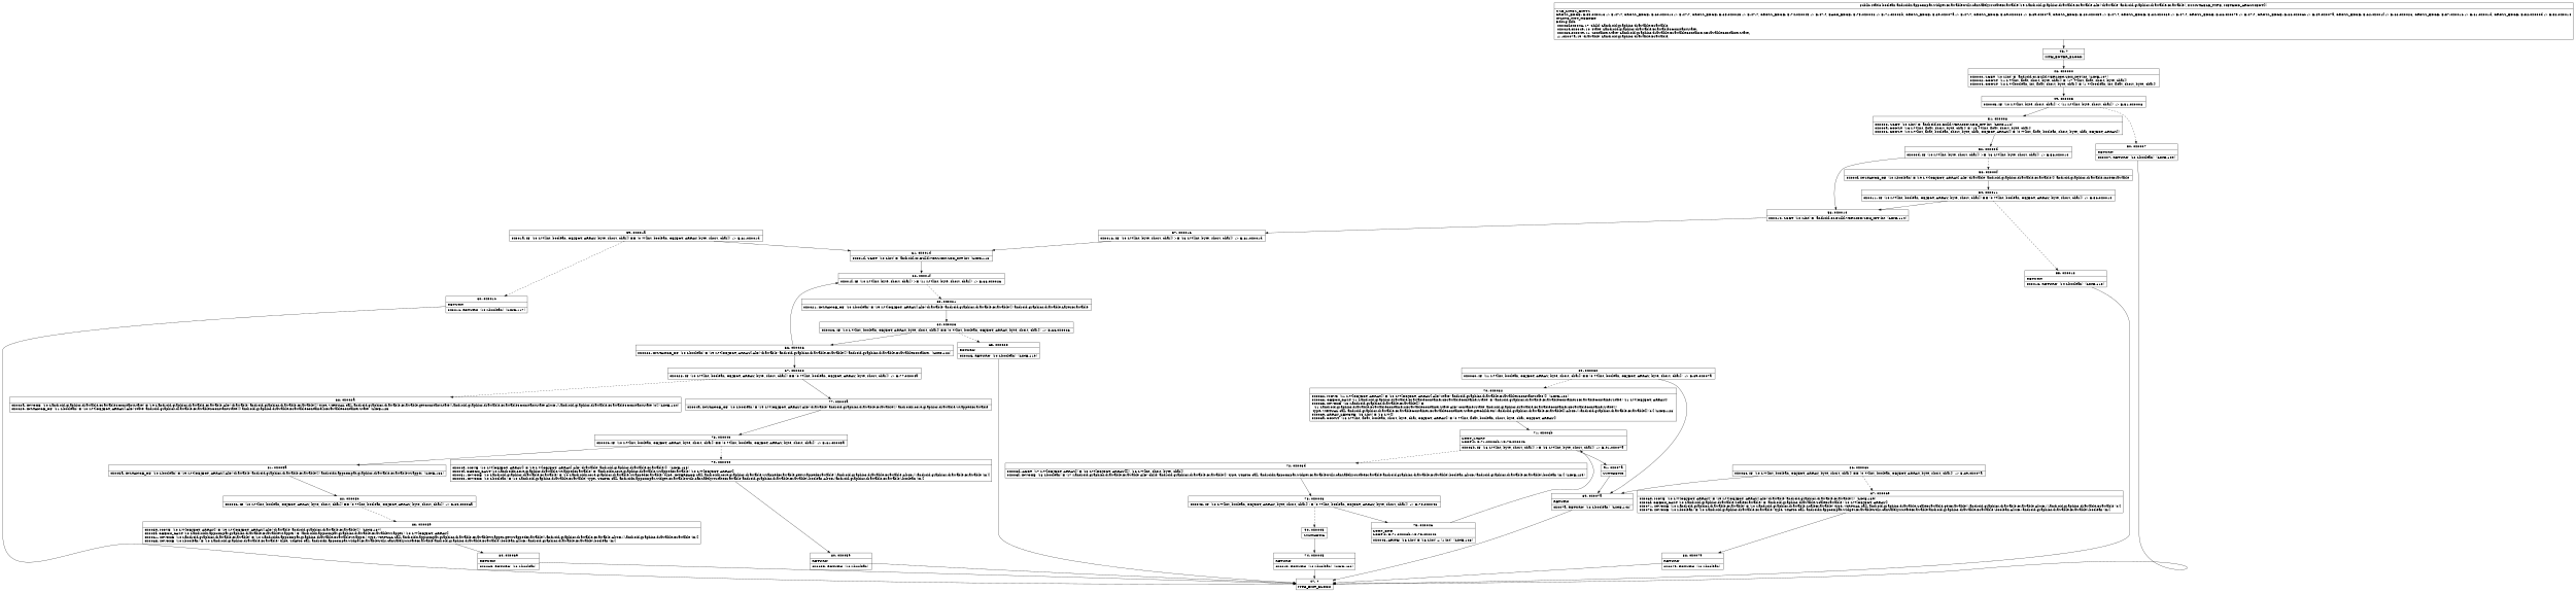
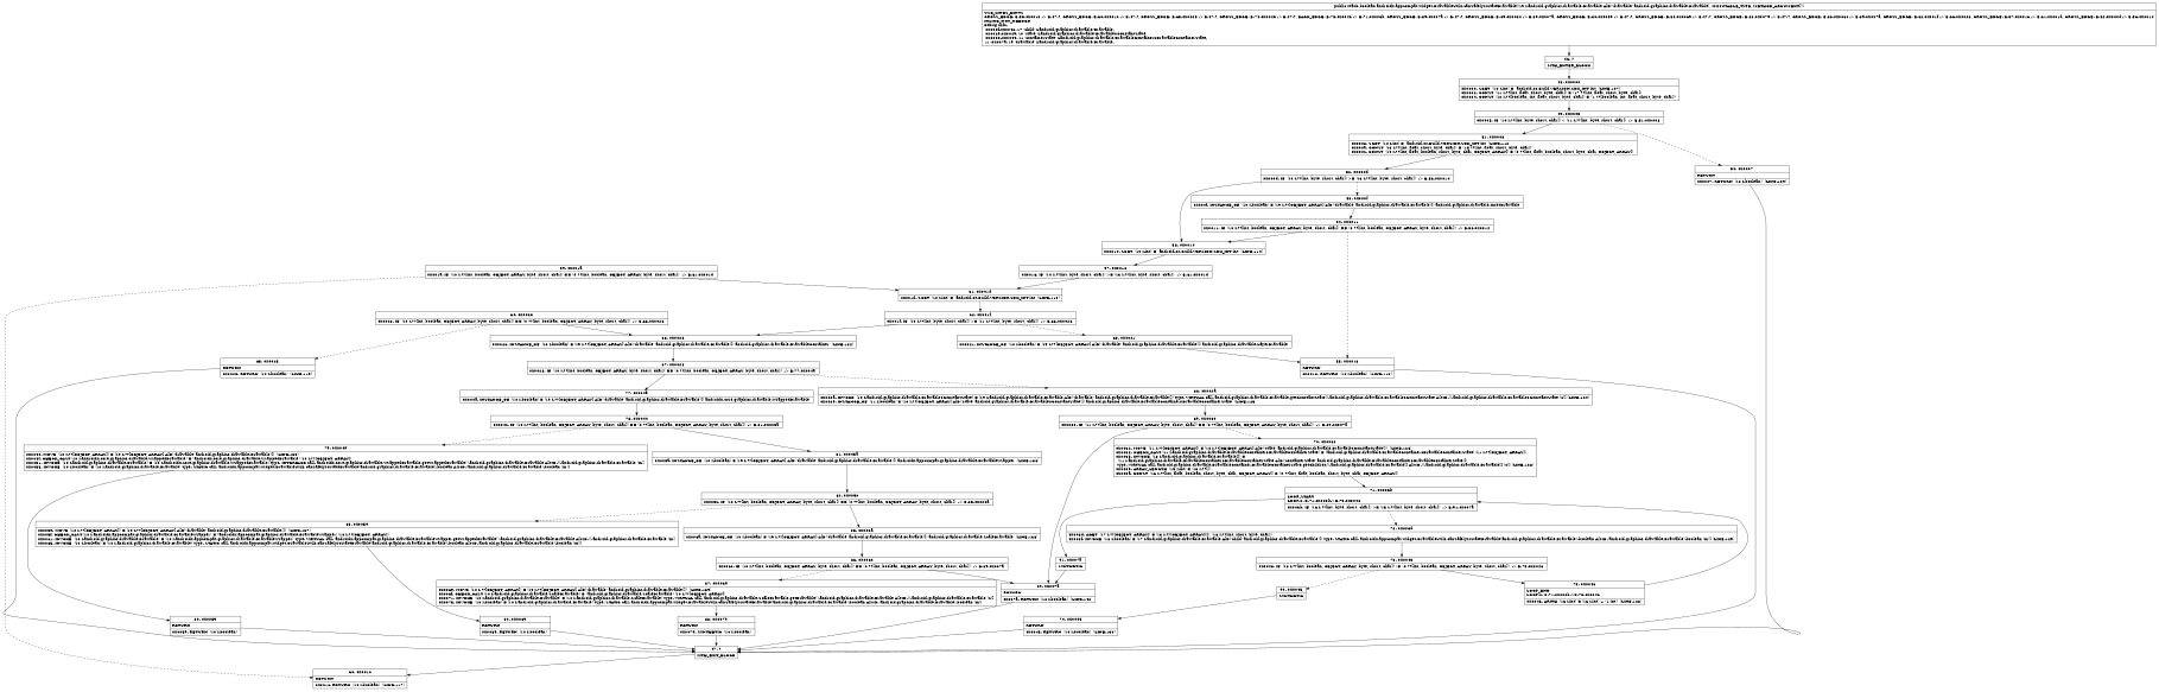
  digraph {
    node [shape=record]
    n1 [label="{46\:\ ?|MTH_ENTER_BLOCK\l}"]
    n2 [label="{48\:\ 0x0000|0x0000: SGET  (r0 I:int) =  android.os.Build.VERSION.SDK_INT int  (LINE:107)\l0x0002: CONST  (r1 I:??[int, float, short, byte, char]) = (17 ??[int, float, short, byte, char]) \l0x0004: CONST  (r2 I:??[boolean, int, float, short, byte, char]) = (1 ??[boolean, int, float, short, byte, char]) \l}"]
    n3 [label="{49\:\ 0x0005|0x0005: IF  (r0 I:??[int, byte, short, char]) \< (r1 I:??[int, byte, short, char])  \-\> B:51:0x0008 \l}"]
    n4 [label="{50\:\ 0x0007|RETURN\l|0x0007: RETURN  (r2 I:boolean)  (LINE:109)\l}"]
    n5 [label="{51\:\ 0x0008|0x0008: SGET  (r0 I:int) =  android.os.Build.VERSION.SDK_INT int  (LINE:112)\l0x000a: CONST  (r3 I:??[int, float, short, byte, char]) = (15 ??[int, float, short, byte, char]) \l0x000c: CONST  (r4 I:??[int, float, boolean, short, byte, char, OBJECT, ARRAY]) = (0 ??[int, float, boolean, short, byte, char, OBJECT, ARRAY]) \l}"]
    n6 [label="{47\:\ ?|MTH_EXIT_BLOCK\l}"]
    n7 [label="{52\:\ 0x000d|0x000d: IF  (r0 I:??[int, byte, short, char]) \>= (r3 I:??[int, byte, short, char])  \-\> B:56:0x0014 \l}"]
    n8 [label="{53\:\ 0x000f|0x000f: INSTANCE_OF  (r0 I:boolean) = (r9 I:??[OBJECT, ARRAY] A[D('drawable' android.graphics.drawable.Drawable)]) android.graphics.drawable.InsetDrawable \l}"]
    n9 [label="{56\:\ 0x0014|0x0014: SGET  (r0 I:int) =  android.os.Build.VERSION.SDK_INT int  (LINE:114)\l}"]
    n10 [label="{54\:\ 0x0011|0x0011: IF  (r0 I:??[int, boolean, OBJECT, ARRAY, byte, short, char]) == (0 ??[int, boolean, OBJECT, ARRAY, byte, short, char])  \-\> B:56:0x0014 \l}"]
    n11 [label="{57\:\ 0x0016|0x0016: IF  (r0 I:??[int, byte, short, char]) \>= (r3 I:??[int, byte, short, char])  \-\> B:61:0x001d \l}"]
    n12 [label="{55\:\ 0x0013|RETURN\l|0x0013: RETURN  (r4 I:boolean)  (LINE:113)\l}"]
    n13 [label="{61\:\ 0x001d|0x001d: SGET  (r0 I:int) =  android.os.Build.VERSION.SDK_INT int  (LINE:118)\l}"]
    n14 [label="{62\:\ 0x001f|0x001f: IF  (r0 I:??[int, byte, short, char]) \>= (r1 I:??[int, byte, short, char])  \-\> B:66:0x0026 \l}"]
    n15 [label="{59\:\ 0x001a|0x001a: IF  (r0 I:??[int, boolean, OBJECT, ARRAY, byte, short, char]) == (0 ??[int, boolean, OBJECT, ARRAY, byte, short, char])  \-\> B:61:0x001d \l}"]
    n16 [label="{60\:\ 0x001c|RETURN\l|0x001c: RETURN  (r4 I:boolean)  (LINE:117)\l}"]
    n17 [label="{63\:\ 0x0021|0x0021: INSTANCE_OF  (r0 I:boolean) = (r9 I:??[OBJECT, ARRAY] A[D('drawable' android.graphics.drawable.Drawable)]) android.graphics.drawable.LayerDrawable \l}"]
    n18 [label="{66\:\ 0x0026|0x0026: INSTANCE_OF  (r0 I:boolean) = (r9 I:??[OBJECT, ARRAY] A[D('drawable' android.graphics.drawable.Drawable)]) android.graphics.drawable.DrawableContainer  (LINE:122)\l}"]
    n19 [label="{64\:\ 0x0023|0x0023: IF  (r0 I:??[int, boolean, OBJECT, ARRAY, byte, short, char]) == (0 ??[int, boolean, OBJECT, ARRAY, byte, short, char])  \-\> B:66:0x0026 \l}"]
    n20 [label="{67\:\ 0x0028|0x0028: IF  (r0 I:??[int, boolean, OBJECT, ARRAY, byte, short, char]) == (0 ??[int, boolean, OBJECT, ARRAY, byte, short, char])  \-\> B:77:0x004a \l}"]
    n21 [label="{65\:\ 0x0025|RETURN\l|0x0025: RETURN  (r4 I:boolean)  (LINE:119)\l}"]
    n22 [label="{68\:\ 0x002a|0x002a: INVOKE  (r0 I:android.graphics.drawable.Drawable$ConstantState) = (r9 I:android.graphics.drawable.Drawable A[D('drawable' android.graphics.drawable.Drawable)]) type: VIRTUAL call: android.graphics.drawable.Drawable.getConstantState():android.graphics.drawable.Drawable$ConstantState A[MD:():android.graphics.drawable.Drawable$ConstantState (c)] (LINE:124)\l0x002e: INSTANCE_OF  (r1 I:boolean) = (r0 I:??[OBJECT, ARRAY] A[D('state' android.graphics.drawable.Drawable$ConstantState)]) android.graphics.drawable.DrawableContainer$DrawableContainerState  (LINE:125)\l}"]
    n23 [label="{77\:\ 0x004a|0x004a: INSTANCE_OF  (r0 I:boolean) = (r9 I:??[OBJECT, ARRAY] A[D('drawable' android.graphics.drawable.Drawable)]) androidx.core.graphics.drawable.WrappedDrawable \l}"]
    n24 [label="{69\:\ 0x0030|0x0030: IF  (r1 I:??[int, boolean, OBJECT, ARRAY, byte, short, char]) == (0 ??[int, boolean, OBJECT, ARRAY, byte, short, char])  \-\> B:89:0x007a \l}"]
    n25 [label="{78\:\ 0x004c|0x004c: IF  (r0 I:??[int, boolean, OBJECT, ARRAY, byte, short, char]) == (0 ??[int, boolean, OBJECT, ARRAY, byte, short, char])  \-\> B:81:0x005a \l}"]
    n26 [label="{70\:\ 0x0032|0x0032: MOVE  (r1 I:??[OBJECT, ARRAY]) = (r0 I:??[OBJECT, ARRAY] A[D('state' android.graphics.drawable.Drawable$ConstantState)])  (LINE:126)\l0x0033: CHECK_CAST (r1 I:android.graphics.drawable.DrawableContainer$DrawableContainerState) = (android.graphics.drawable.DrawableContainer$DrawableContainerState) (r1 I:??[OBJECT, ARRAY]) \l0x0035: INVOKE  (r3 I:android.graphics.drawable.Drawable[]) = \l  (r1 I:android.graphics.drawable.DrawableContainer$DrawableContainerState A[D('containerState' android.graphics.drawable.DrawableContainer$DrawableContainerState)])\l type: VIRTUAL call: android.graphics.drawable.DrawableContainer.DrawableContainerState.getChildren():android.graphics.drawable.Drawable[] A[MD:():android.graphics.drawable.Drawable[] (c)] (LINE:128)\l0x0039: ARRAY_LENGTH  (r5 I:int) = (r3 I:??[]) \l0x003a: CONST  (r6 I:??[int, float, boolean, short, byte, char, OBJECT, ARRAY]) = (0 ??[int, float, boolean, short, byte, char, OBJECT, ARRAY]) \l}"]
    n27 [label="{89\:\ 0x007a|RETURN\l|0x007a: RETURN  (r2 I:boolean)  (LINE:142)\l}"]
    n28 [label="{71\:\ 0x003b|LOOP_START\lLOOP:0: B:71:0x003b\-\>B:75:0x0046\l|0x003b: IF  (r6 I:??[int, byte, short, char]) \>= (r5 I:??[int, byte, short, char])  \-\> B:91:0x007a \l}"]
    n29 [label="{72\:\ 0x003d|0x003d: AGET  (r7 I:??[OBJECT, ARRAY]) = (r3 I:??[OBJECT, ARRAY][]), (r6 I:??[int, short, byte, char]) \l0x003f: INVOKE  (r8 I:boolean) = (r7 I:android.graphics.drawable.Drawable A[D('child' android.graphics.drawable.Drawable)]) type: STATIC call: androidx.appcompat.widget.DrawableUtils.canSafelyMutateDrawable(android.graphics.drawable.Drawable):boolean A[MD:(android.graphics.drawable.Drawable):boolean (m)] (LINE:129)\l}"]
    n30 [label="{91\:\ 0x007a|SYNTHETIC\l}"]
    n31 [label="{73\:\ 0x0043|0x0043: IF  (r8 I:??[int, boolean, OBJECT, ARRAY, byte, short, char]) != (0 ??[int, boolean, OBJECT, ARRAY, byte, short, char])  \-\> B:75:0x0046 \l}"]
    n32 [label="{75\:\ 0x0046|LOOP_END\lLOOP:0: B:71:0x003b\-\>B:75:0x0046\l|0x0046: ARITH  (r6 I:int) = (r6 I:int) + (1 int)  (LINE:128)\l}"]
    n33 [label="{90\:\ 0x0045|SYNTHETIC\l}"]
    n34 [label="{74\:\ 0x0045|RETURN\l|0x0045: RETURN  (r4 I:boolean)  (LINE:130)\l}"]
    n35 [label="{79\:\ 0x004e|0x004e: MOVE  (r0 I:??[OBJECT, ARRAY]) = (r9 I:??[OBJECT, ARRAY] A[D('drawable' android.graphics.drawable.Drawable)])  (LINE:135)\l0x004f: CHECK_CAST (r0 I:androidx.core.graphics.drawable.WrappedDrawable) = (androidx.core.graphics.drawable.WrappedDrawable) (r0 I:??[OBJECT, ARRAY]) \l0x0051: INVOKE  (r0 I:android.graphics.drawable.Drawable) = (r0 I:androidx.core.graphics.drawable.WrappedDrawable) type: INTERFACE call: androidx.core.graphics.drawable.WrappedDrawable.getWrappedDrawable():android.graphics.drawable.Drawable A[MD:():android.graphics.drawable.Drawable (m)]\l0x0055: INVOKE  (r0 I:boolean) = (r0 I:android.graphics.drawable.Drawable) type: STATIC call: androidx.appcompat.widget.DrawableUtils.canSafelyMutateDrawable(android.graphics.drawable.Drawable):boolean A[MD:(android.graphics.drawable.Drawable):boolean (m)]\l}"]
    n36 [label="{81\:\ 0x005a|0x005a: INSTANCE_OF  (r0 I:boolean) = (r9 I:??[OBJECT, ARRAY] A[D('drawable' android.graphics.drawable.Drawable)]) androidx.appcompat.graphics.drawable.DrawableWrapper  (LINE:136)\l}"]
    n37 [label="{80\:\ 0x0059|RETURN\l|0x0059: RETURN  (r0 I:boolean) \l}"]
    n38 [label="{82\:\ 0x005c|0x005c: IF  (r0 I:??[int, boolean, OBJECT, ARRAY, byte, short, char]) == (0 ??[int, boolean, OBJECT, ARRAY, byte, short, char])  \-\> B:85:0x006a \l}"]
    n39 [label="{83\:\ 0x005e|0x005e: MOVE  (r0 I:??[OBJECT, ARRAY]) = (r9 I:??[OBJECT, ARRAY] A[D('drawable' android.graphics.drawable.Drawable)])  (LINE:137)\l0x005f: CHECK_CAST (r0 I:androidx.appcompat.graphics.drawable.DrawableWrapper) = (androidx.appcompat.graphics.drawable.DrawableWrapper) (r0 I:??[OBJECT, ARRAY]) \l0x0061: INVOKE  (r0 I:android.graphics.drawable.Drawable) = (r0 I:androidx.appcompat.graphics.drawable.DrawableWrapper) type: VIRTUAL call: androidx.appcompat.graphics.drawable.DrawableWrapper.getWrappedDrawable():android.graphics.drawable.Drawable A[MD:():android.graphics.drawable.Drawable (m)]\l0x0065: INVOKE  (r0 I:boolean) = (r0 I:android.graphics.drawable.Drawable) type: STATIC call: androidx.appcompat.widget.DrawableUtils.canSafelyMutateDrawable(android.graphics.drawable.Drawable):boolean A[MD:(android.graphics.drawable.Drawable):boolean (m)]\l}"]
+   n40 [label="{85\:\ 0x006a|0x006a: INSTANCE_OF  (r0 I:boolean) = (r9 I:??[OBJECT, ARRAY] A[D('drawable' android.graphics.drawable.Drawable)]) android.graphics.drawable.ScaleDrawable  (LINE:138)\l}"]
    n41 [label="{84\:\ 0x0069|RETURN\l|0x0069: RETURN  (r0 I:boolean) \l}"]
    n42 [label="{86\:\ 0x006c|0x006c: IF  (r0 I:??[int, boolean, OBJECT, ARRAY, byte, short, char]) == (0 ??[int, boolean, OBJECT, ARRAY, byte, short, char])  \-\> B:89:0x007a \l}"]
    n43 [label="{87\:\ 0x006e|0x006e: MOVE  (r0 I:??[OBJECT, ARRAY]) = (r9 I:??[OBJECT, ARRAY] A[D('drawable' android.graphics.drawable.Drawable)])  (LINE:139)\l0x006f: CHECK_CAST (r0 I:android.graphics.drawable.ScaleDrawable) = (android.graphics.drawable.ScaleDrawable) (r0 I:??[OBJECT, ARRAY]) \l0x0071: INVOKE  (r0 I:android.graphics.drawable.Drawable) = (r0 I:android.graphics.drawable.ScaleDrawable) type: VIRTUAL call: android.graphics.drawable.ScaleDrawable.getDrawable():android.graphics.drawable.Drawable A[MD:():android.graphics.drawable.Drawable (c)]\l0x0075: INVOKE  (r0 I:boolean) = (r0 I:android.graphics.drawable.Drawable) type: STATIC call: androidx.appcompat.widget.DrawableUtils.canSafelyMutateDrawable(android.graphics.drawable.Drawable):boolean A[MD:(android.graphics.drawable.Drawable):boolean (m)]\l}"]
-   n44 [label="{88\:\ 0x0079|RETURN\l|0x0079: RETURN  (r0 I:boolean) \l}"]
+   n44 [label="{88\:\ 0x0079|RETURN\l|0x0079: SYNTHETIC  (r0 I:boolean) \l}"]
    n45 [label="{public static boolean androidx.appcompat.widget.DrawableUtils.canSafelyMutateDrawable((r9 I:android.graphics.drawable.Drawable A[D('drawable' android.graphics.drawable.Drawable), IMMUTABLE_TYPE, METHOD_ARGUMENT]))  | USE_LINES_HINTS\lCROSS_EDGE: B:55:0x0013 \-\> B:47:?, CROSS_EDGE: B:60:0x001c \-\> B:47:?, CROSS_EDGE: B:65:0x0025 \-\> B:47:?, CROSS_EDGE: B:74:0x0045 \-\> B:47:?, BACK_EDGE: B:75:0x0046 \-\> B:71:0x003b, CROSS_EDGE: B:89:0x007a \-\> B:47:?, CROSS_EDGE: B:69:0x0030 \-\> B:89:0x007a, CROSS_EDGE: B:80:0x0059 \-\> B:47:?, CROSS_EDGE: B:84:0x0069 \-\> B:47:?, CROSS_EDGE: B:88:0x0079 \-\> B:47:?, CROSS_EDGE: B:86:0x006c \-\> B:89:0x007a, CROSS_EDGE: B:62:0x001f \-\> B:66:0x0026, CROSS_EDGE: B:57:0x0016 \-\> B:61:0x001d, CROSS_EDGE: B:52:0x000d \-\> B:56:0x0014\lINLINE_NOT_NEEDED\lDebug Info:\l  0x003f\-0x0046: r7 'child' Landroid\/graphics\/drawable\/Drawable;\l  0x002e\-0x0049: r0 'state' Landroid\/graphics\/drawable\/Drawable$ConstantState;\l  0x0035\-0x0049: r1 'containerState' Landroid\/graphics\/drawable\/DrawableContainer$DrawableContainerState;\l  \-1 \-0x007a: r9 'drawable' Landroid\/graphics\/drawable\/Drawable;\l}"]
    n1 -> n2
    n2 -> n3
    n3 -> n4 [style=dashed]
    n3 -> n5
    n4 -> n6
    n5 -> n7
    n7 -> n8 [style=dashed]
    n7 -> n9
    n8 -> n10
    n9 -> n11
    n10 -> n9
    n10 -> n12 [style=dashed]
    n11 -> n13
    n12 -> n6
    n13 -> n14
    n14 -> n17 [style=dashed]
-   n18 -> n14
+   n14 -> n18
    n15 -> n13
    n15 -> n16 [style=dashed]
-   n16 -> n6
-   n17 -> n19
+   n6 -> n16
+   n17 -> n12
    n18 -> n20
    n19 -> n18
    n19 -> n21 [style=dashed]
    n20 -> n22 [style=dashed]
    n20 -> n23
    n21 -> n6
+   n22 -> n24
    n23 -> n25
    n24 -> n26 [style=dashed]
    n24 -> n27
    n25 -> n35 [style=dashed]
    n25 -> n36
    n26 -> n28
    n27 -> n6
    n28 -> n29 [style=dashed]
    n28 -> n30
    n29 -> n31
    n30 -> n27
    n31 -> n32
    n31 -> n33 [style=dashed]
    n32 -> n28
    n33 -> n34
    n34 -> n6
    n35 -> n37
    n36 -> n38
    n37 -> n6
    n38 -> n39 [style=dashed]
+   n38 -> n40
    n39 -> n41
+   n40 -> n42
    n41 -> n6
    n42 -> n27
    n42 -> n43 [style=dashed]
    n43 -> n44
    n44 -> n6
    n45 -> n1
  }
